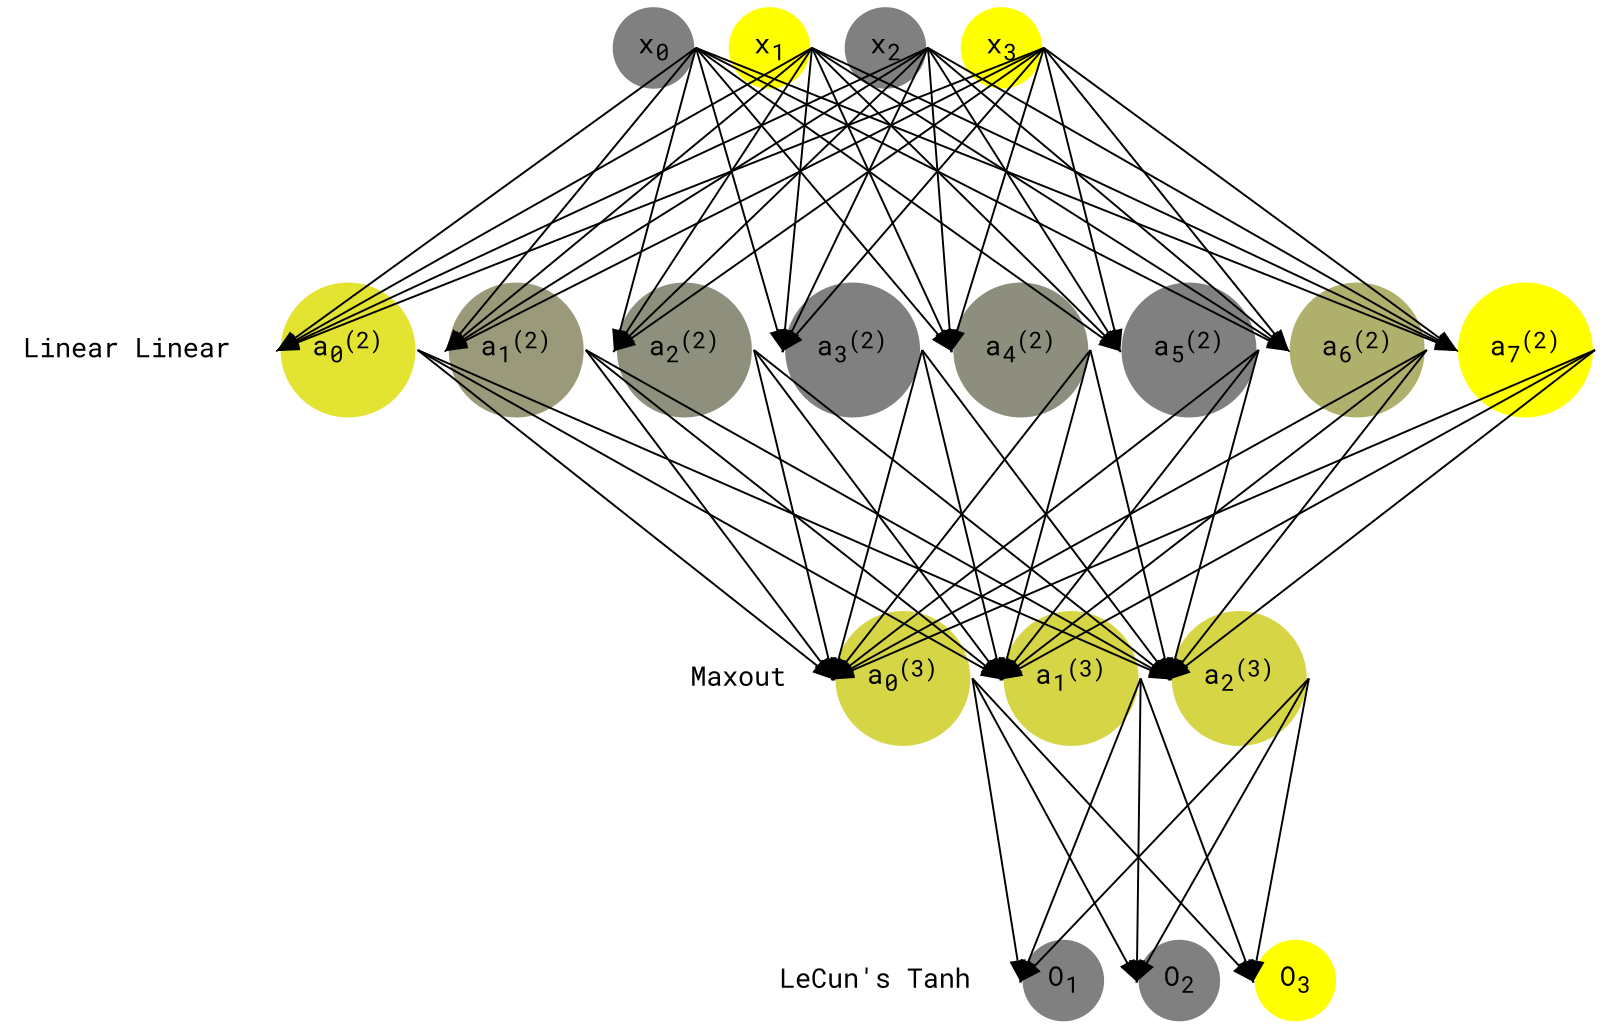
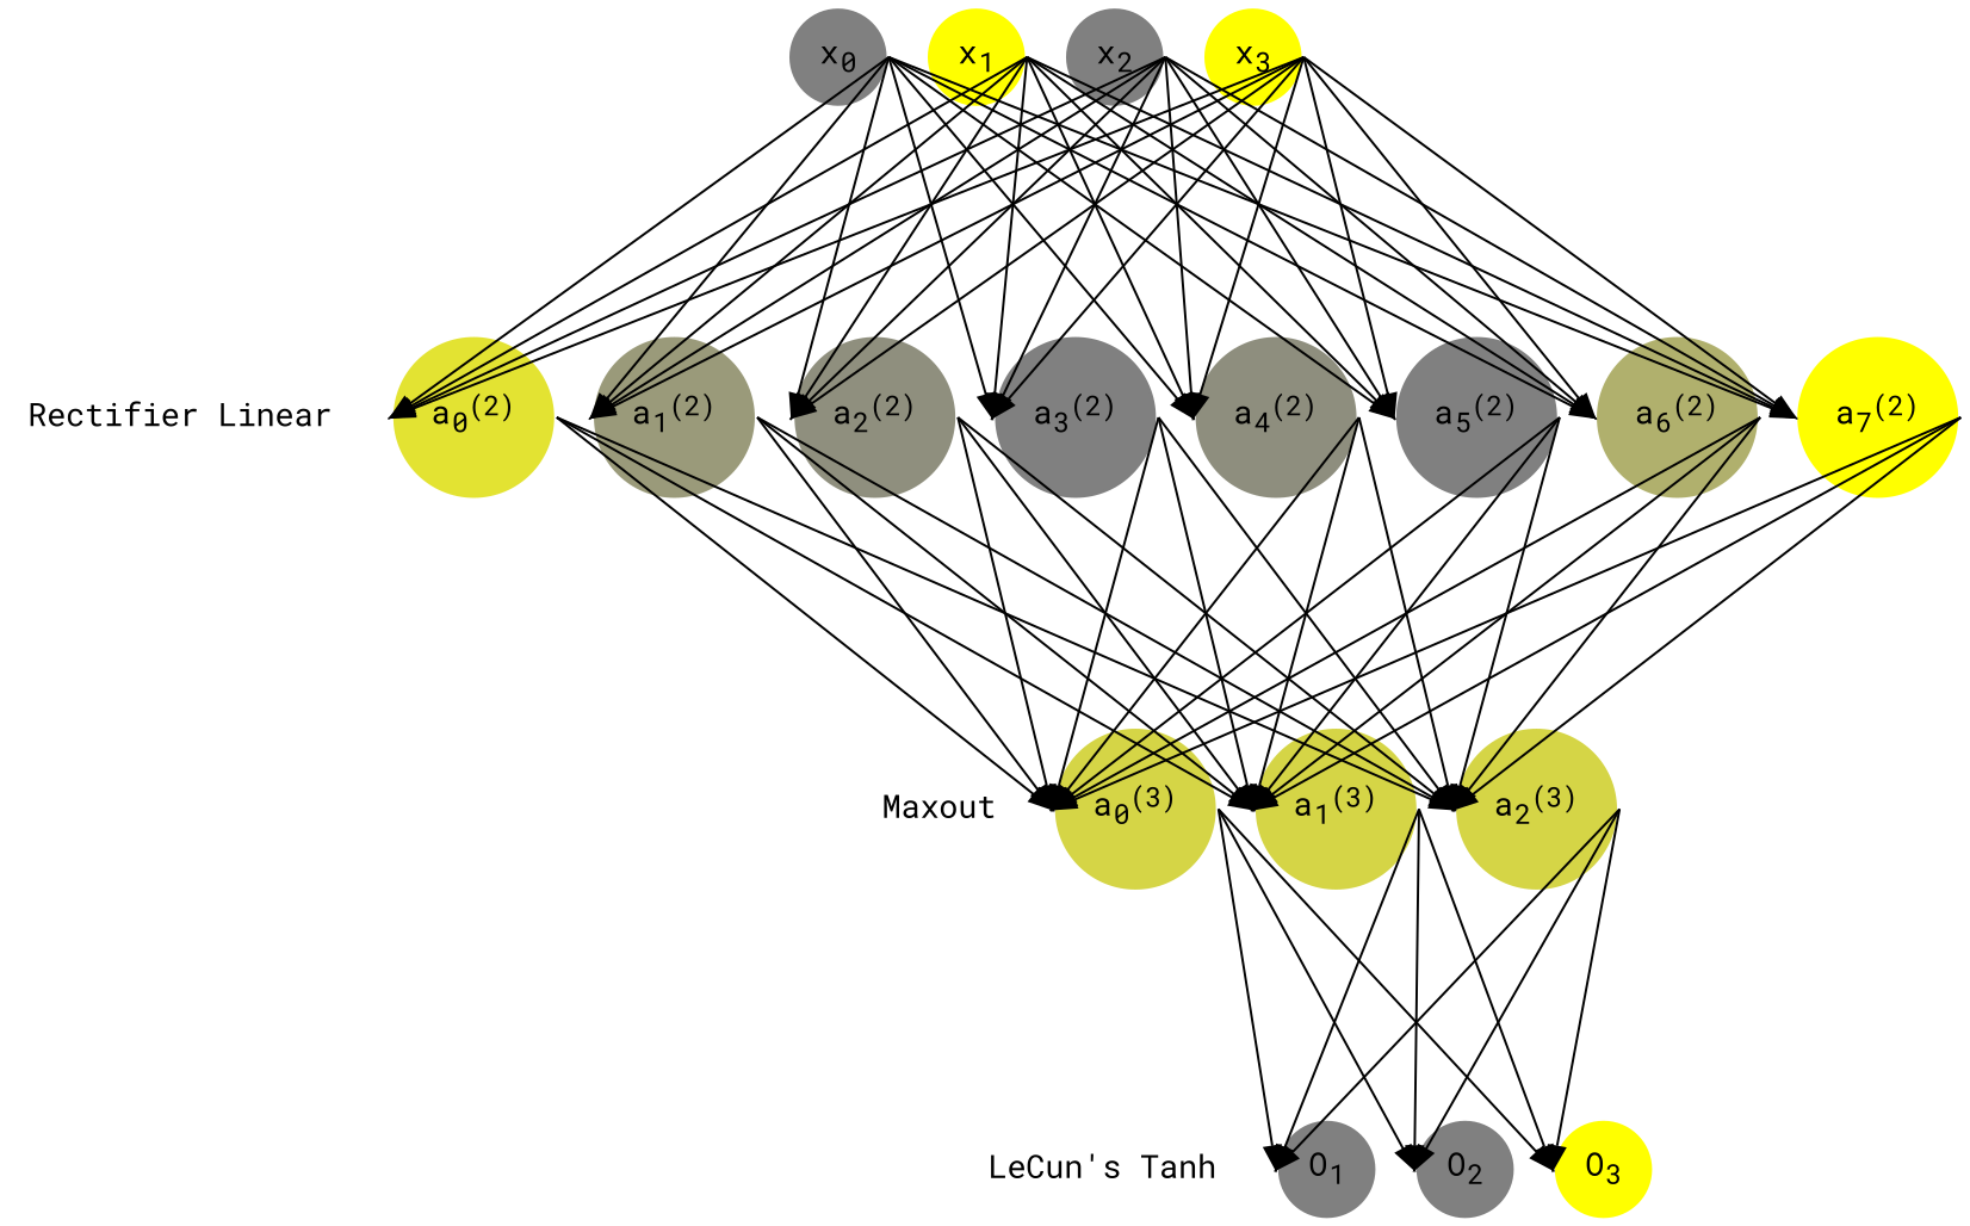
  digraph {
    rankdir=TB
    ranksep=1.4
    splines=false
    fontname="Roboto Mono"
    node [color="0.1667, 0.0, 0.5" fillcolor="0.1667, 0.0, 0.5" shape=circle style=filled fontname="Roboto Mono"]
    edge [headport=w style=solid tailport=e fontname="Roboto Mono"]
    n1 [label=<x<sub>0</sub>>]
    n2 [color="0.1667, 1.0, 1.0" fillcolor="0.1667, 1.0, 1.0" label=<x<sub>1</sub>>]
    n3 [label=<x<sub>2</sub>>]
    n4 [color="0.1667, 1.0, 1.0" fillcolor="0.1667, 1.0, 1.0" label=<x<sub>3</sub>>]
    n5 [color="0.1667, 0.778963, 0.889481" fillcolor="0.1667, 0.778963, 0.889481" label=<a<sub>0</sub><sup>(2)</sup>>]
    n6 [color="0.1667, 0.203980, 0.601990" fillcolor="0.1667, 0.203980, 0.601990" label=<a<sub>1</sub><sup>(2)</sup>>]
    n7 [color="0.1667, 0.120701, 0.560350" fillcolor="0.1667, 0.120701, 0.560350" label=<a<sub>2</sub><sup>(2)</sup>>]
    n8 [color="0.1667, 0.000000, 0.500000" fillcolor="0.1667, 0.000000, 0.500000" label=<a<sub>3</sub><sup>(2)</sup>>]
    n9 [color="0.1667, 0.111523, 0.555761" fillcolor="0.1667, 0.111523, 0.555761" label=<a<sub>4</sub><sup>(2)</sup>>]
    n10 [color="0.1667, 0.000000, 0.500000" fillcolor="0.1667, 0.000000, 0.500000" label=<a<sub>5</sub><sup>(2)</sup>>]
    n11 [color="0.1667, 0.381704, 0.690852" fillcolor="0.1667, 0.381704, 0.690852" label=<a<sub>6</sub><sup>(2)</sup>>]
    n12 [color="0.1667, 2.026579, 1.513290" fillcolor="0.1667, 2.026579, 1.513290" label=<a<sub>7</sub><sup>(2)</sup>>]
    n13 [color="0.1667, 0.668595, 0.834297" fillcolor="0.1667, 0.668595, 0.834297" label=<a<sub>0</sub><sup>(3)</sup>>]
    n14 [color="0.1667, 0.668595, 0.834297" fillcolor="0.1667, 0.668595, 0.834297" label=<a<sub>1</sub><sup>(3)</sup>>]
    n15 [color="0.1667, 0.668595, 0.834297" fillcolor="0.1667, 0.668595, 0.834297" label=<a<sub>2</sub><sup>(3)</sup>>]
    n16 [label=<O<sub>1</sub>>]
    n17 [label=<O<sub>2</sub>>]
    n18 [color="0.1667, 1.0, 1.0" fillcolor="0.1667, 1.0, 1.0" label=<O<sub>3</sub>>]
-   n19 [label="Linear Linear" shape=plaintext color="" fillcolor="" style=""]
+   n19 [label="Rectifier Linear" shape=plaintext color="" fillcolor="" style=""]
    n20 [label=Maxout shape=plaintext color="" fillcolor="" style=""]
    n21 [label="LeCun's Tanh" shape=plaintext color="" fillcolor="" style=""]
    subgraph sub_1 {
      n1
    }
    subgraph sub_2 {
      n2
    }
    subgraph sub_3 {
      n3
    }
    subgraph sub_4 {
      n4
    }
    subgraph sub_5 {
      n5
    }
    subgraph sub_6 {
      n6
    }
    subgraph sub_7 {
      n7
    }
    subgraph sub_8 {
      n8
    }
    subgraph sub_9 {
      n9
    }
    subgraph sub_10 {
      n10
    }
    subgraph sub_11 {
      n11
    }
    subgraph sub_12 {
      n12
    }
    subgraph sub_13 {
      n13
    }
    subgraph sub_14 {
      n14
    }
    subgraph sub_15 {
      n15
    }
    subgraph sub_16 {
      n16
    }
    subgraph sub_17 {
      n17
    }
    subgraph sub_18 {
      n18
    }
    subgraph sub_19 {
      rank=same
      n1
      n2
      n3
      n4
    }
    subgraph sub_20 {
      rank=same
      n5
      n6
      n7
      n8
      n9
      n10
      n11
      n12
    }
    subgraph sub_21 {
      rank=same
      n13
      n14
      n15
    }
    subgraph sub_22 {
      rank=same
      n16
      n17
      n18
    }
    subgraph sub_23 {
      rank=same
      n5
      n19
    }
    subgraph sub_24 {
      rank=same
      n13
      n20
    }
    subgraph sub_25 {
      rank=same
      n16
      n21
    }
    n1 -> n2 [style=invis]
    n1 -> n5
    n1 -> n6
    n1 -> n7
    n1 -> n8
    n1 -> n9
    n1 -> n10
    n1 -> n11
    n1 -> n12
    n2 -> n3 [style=invis]
    n2 -> n5
    n2 -> n6
    n2 -> n7
    n2 -> n8
    n2 -> n9
    n2 -> n10
    n2 -> n11
    n2 -> n12
    n3 -> n4 [style=invis]
    n3 -> n5
    n3 -> n6
    n3 -> n7
    n3 -> n8
    n3 -> n9
    n3 -> n10
    n3 -> n11
    n3 -> n12
    n4 -> n5
    n4 -> n6
    n4 -> n7
    n4 -> n8
    n4 -> n9
    n4 -> n10
    n4 -> n11
    n4 -> n12
    n5 -> n6 [style=invis]
    n5 -> n13
    n5 -> n14
    n5 -> n15
    n6 -> n7 [style=invis]
    n6 -> n13
    n6 -> n14
    n6 -> n15
    n7 -> n8 [style=invis]
    n7 -> n13
    n7 -> n14
    n7 -> n15
    n8 -> n9 [style=invis]
    n8 -> n13
    n8 -> n14
    n8 -> n15
    n9 -> n10 [style=invis]
    n9 -> n13
    n9 -> n14
    n9 -> n15
    n10 -> n11 [style=invis]
    n10 -> n13
    n10 -> n14
    n10 -> n15
    n11 -> n12 [style=invis]
    n11 -> n13
    n11 -> n14
    n11 -> n15
    n12 -> n13
    n12 -> n14
    n12 -> n15
    n13 -> n14 [style=invis]
    n13 -> n16
    n13 -> n17
    n13 -> n18
    n14 -> n15 [style=invis]
    n14 -> n16
    n14 -> n17
    n14 -> n18
    n15 -> n16
    n15 -> n17
    n15 -> n18
    n16 -> n17 [style=invis]
    n17 -> n18 [style=invis]
    n19 -> n5 [style=invis]
    n20 -> n13 [style=invis]
    n21 -> n16 [style=invis]
  }
